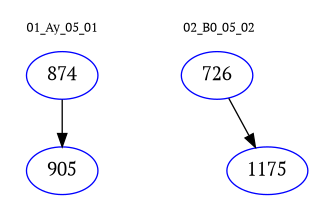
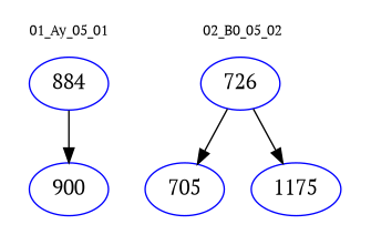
  digraph {
    fontname="PT Serif"
    node [color=blue fontname="PT Serif"]
    edge [color=black fontname="PT Serif"]
-   n1 [label=874]
-   n2 [label=905]
+   n1 [label=884]
+   n2 [label=900]
    n3 [label=726]
+   n4 [label=705]
    n5 [label=1175]
    subgraph cluster_1 {
      color=white
      fontsize=10
      label="01_Ay_05_01"
      n1
      n2
    }
    subgraph cluster_2 {
      color=white
      fontsize=10
      label="02_B0_05_02"
      n3
+     n4
      n5
    }
    n1 -> n2
+   n3 -> n4
    n3 -> n5
  }
